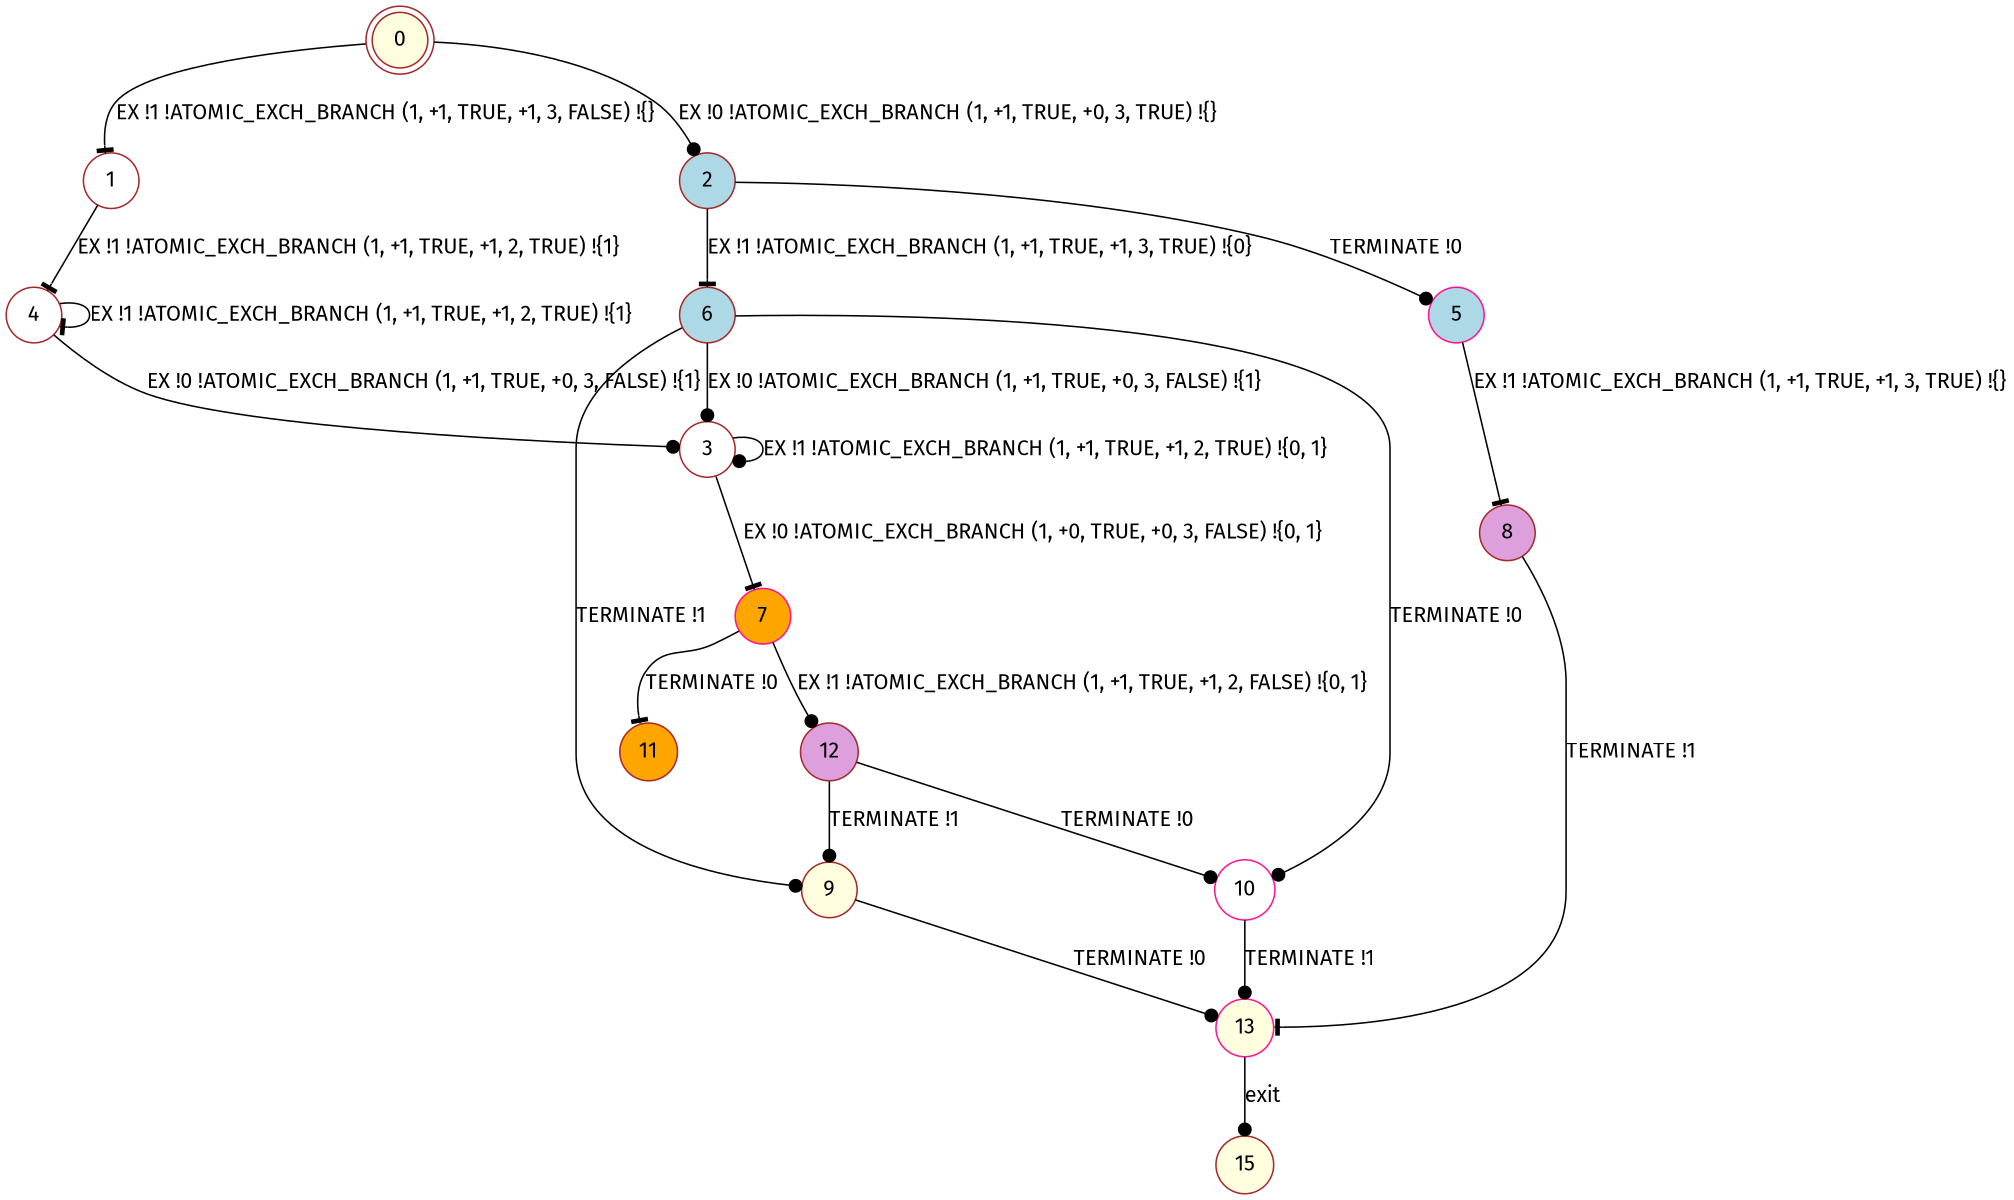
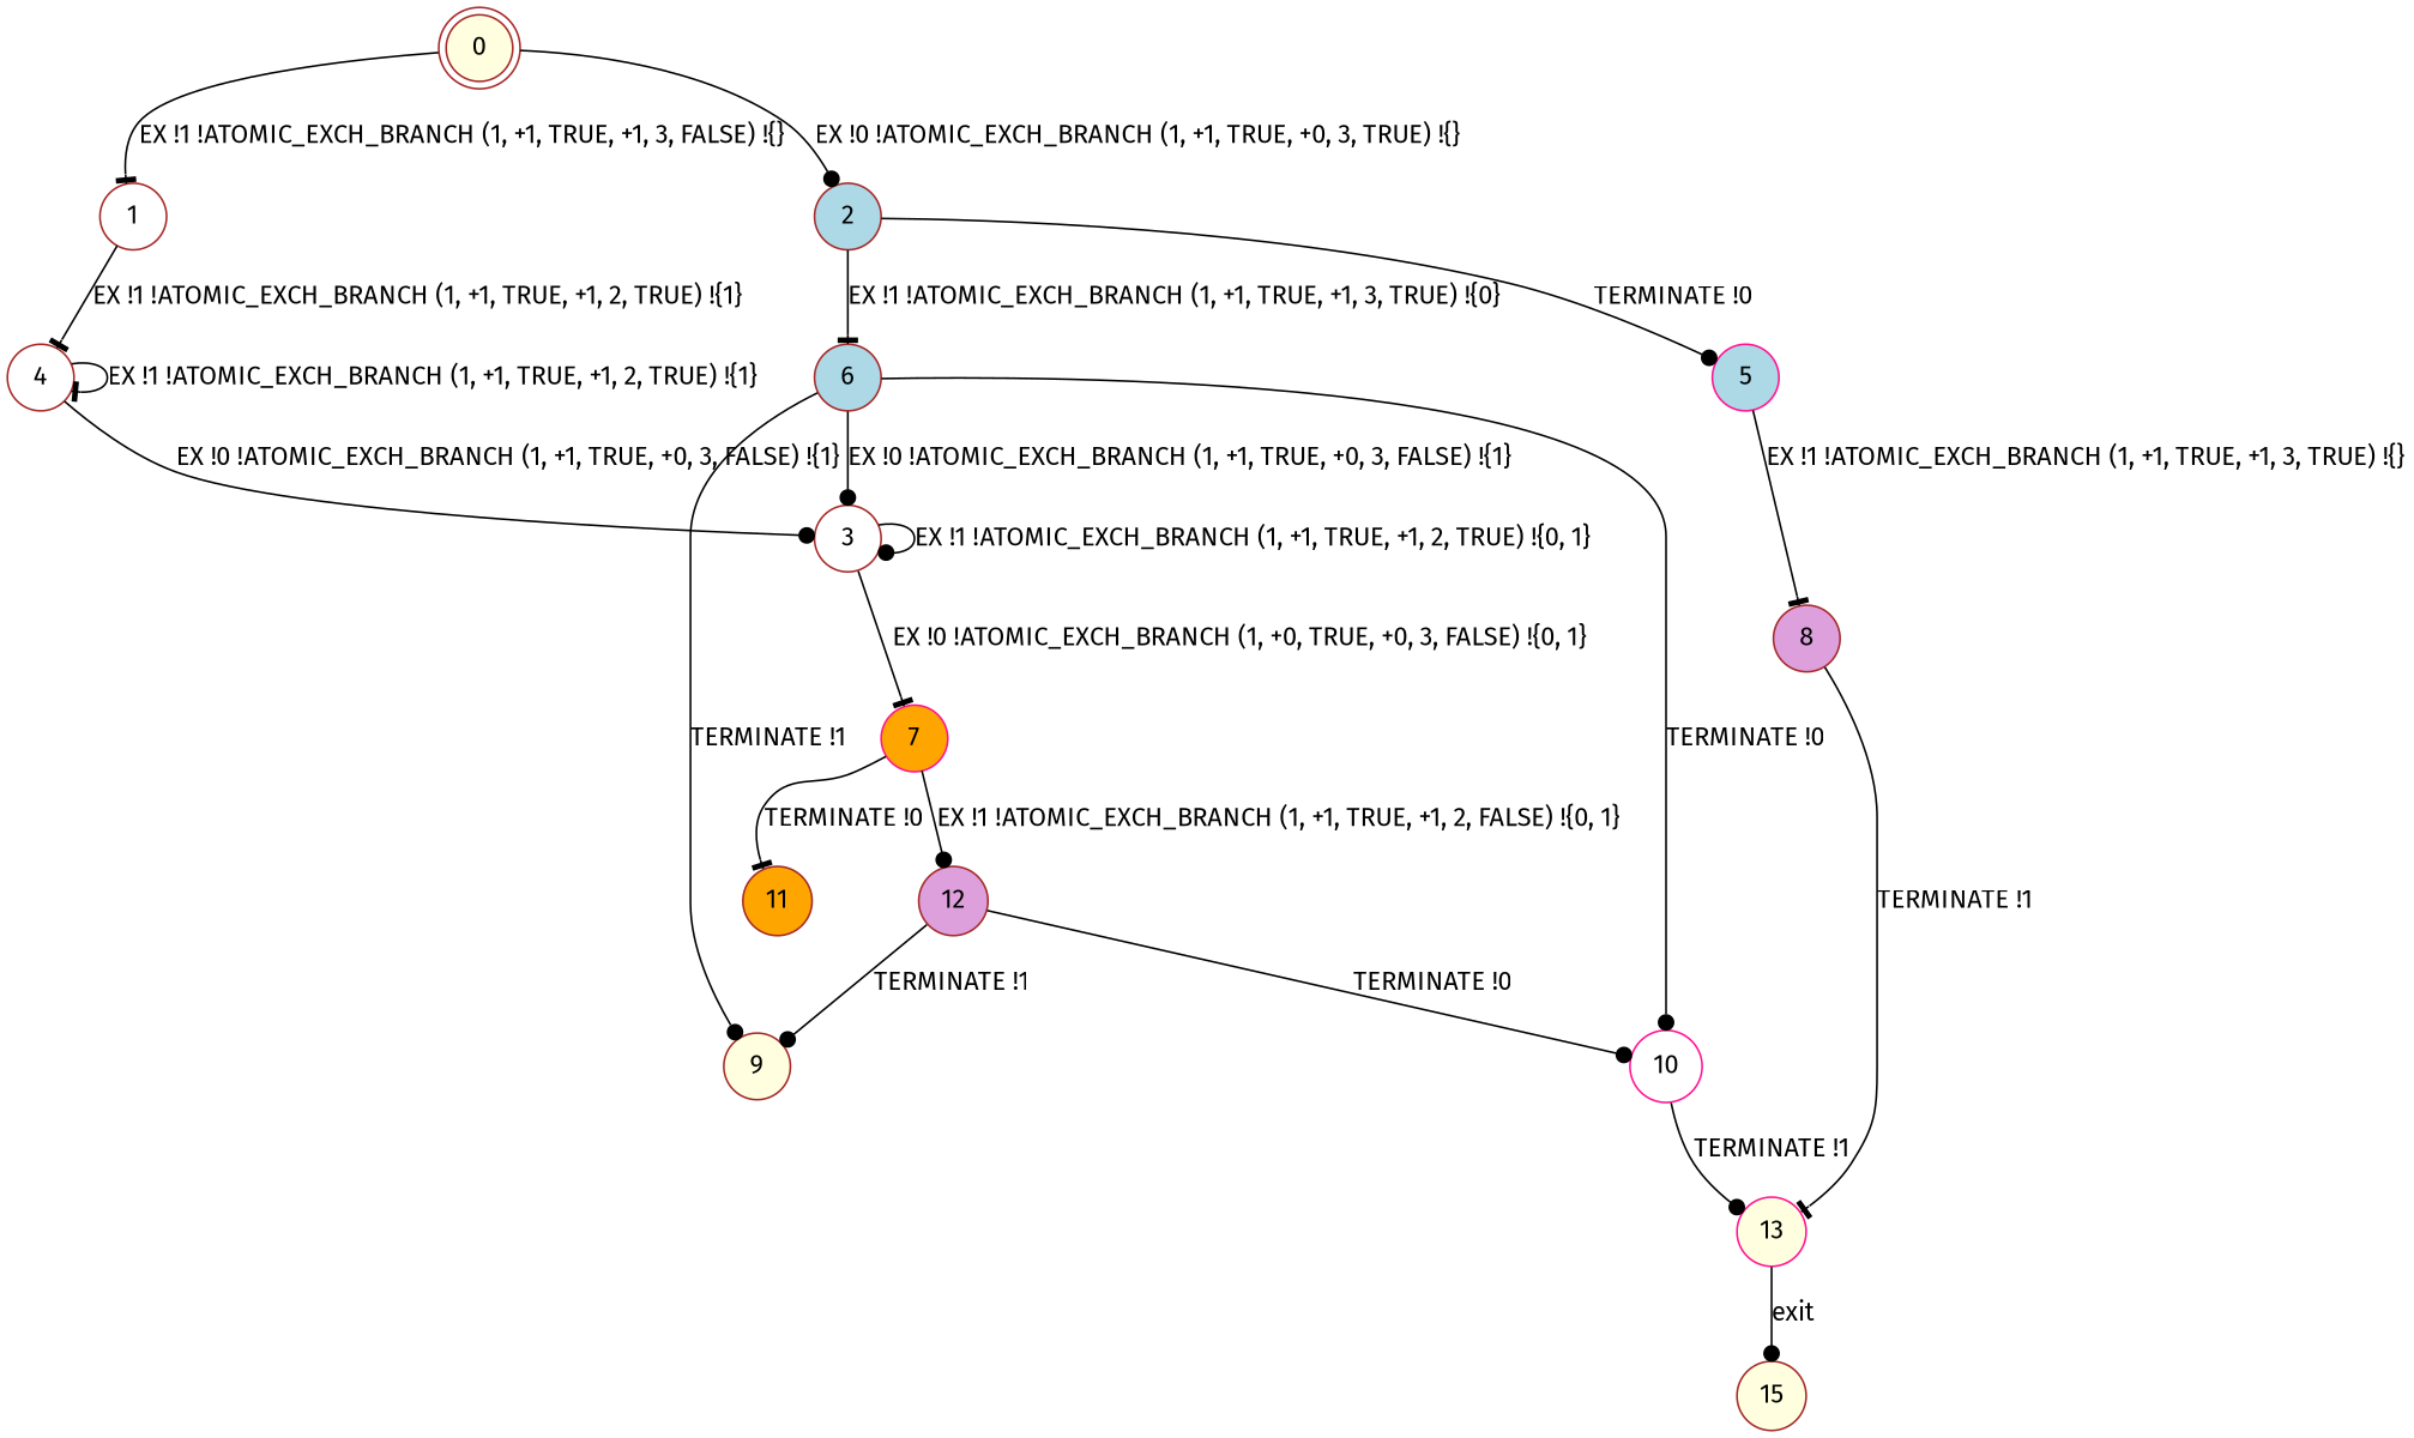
  digraph {
    fontname="Fira Sans"
    node [color=brown fillcolor=lightyellow fontname="Fira Sans" shape=circle style=filled]
    edge [arrowhead=dot fontname="Fira Sans"]
    0 [peripheries=2]
    1 [fillcolor=white]
    2 [fillcolor=lightblue]
    4 [fillcolor=white]
    5 [color=deeppink fillcolor=lightblue]
    6 [fillcolor=lightblue]
    3 [fillcolor=white]
    7 [color=deeppink fillcolor=orange]
    8 [fillcolor=plum]
    9
    10 [color=deeppink fillcolor=white]
    11 [fillcolor=orange]
    12 [fillcolor=plum]
    13 [color=deeppink]
    15
    0 -> 1 [arrowhead=tee label="EX !1 !ATOMIC_EXCH_BRANCH (1, +1, TRUE, +1, 3, FALSE) !{}"]
    0 -> 2 [label="EX !0 !ATOMIC_EXCH_BRANCH (1, +1, TRUE, +0, 3, TRUE) !{}"]
    1 -> 4 [arrowhead=tee label="EX !1 !ATOMIC_EXCH_BRANCH (1, +1, TRUE, +1, 2, TRUE) !{1}"]
    2 -> 5 [label="TERMINATE !0"]
    2 -> 6 [arrowhead=tee label="EX !1 !ATOMIC_EXCH_BRANCH (1, +1, TRUE, +1, 3, TRUE) !{0}"]
    4 -> 4 [arrowhead=tee label="EX !1 !ATOMIC_EXCH_BRANCH (1, +1, TRUE, +1, 2, TRUE) !{1}"]
    4 -> 3 [label="EX !0 !ATOMIC_EXCH_BRANCH (1, +1, TRUE, +0, 3, FALSE) !{1}"]
    5 -> 8 [arrowhead=tee label="EX !1 !ATOMIC_EXCH_BRANCH (1, +1, TRUE, +1, 3, TRUE) !{}"]
    6 -> 3 [label="EX !0 !ATOMIC_EXCH_BRANCH (1, +1, TRUE, +0, 3, FALSE) !{1}"]
    6 -> 9 [label="TERMINATE !1"]
    6 -> 10 [label="TERMINATE !0"]
    3 -> 3 [label="EX !1 !ATOMIC_EXCH_BRANCH (1, +1, TRUE, +1, 2, TRUE) !{0, 1}"]
    3 -> 7 [arrowhead=tee label="EX !0 !ATOMIC_EXCH_BRANCH (1, +0, TRUE, +0, 3, FALSE) !{0, 1}"]
    7 -> 11 [arrowhead=tee label="TERMINATE !0"]
    7 -> 12 [label="EX !1 !ATOMIC_EXCH_BRANCH (1, +1, TRUE, +1, 2, FALSE) !{0, 1}"]
    8 -> 13 [arrowhead=tee label="TERMINATE !1"]
-   9 -> 13 [label="TERMINATE !0"]
    10 -> 13 [label="TERMINATE !1"]
    12 -> 9 [label="TERMINATE !1"]
    12 -> 10 [label="TERMINATE !0"]
    13 -> 15 [label=exit]
  }
